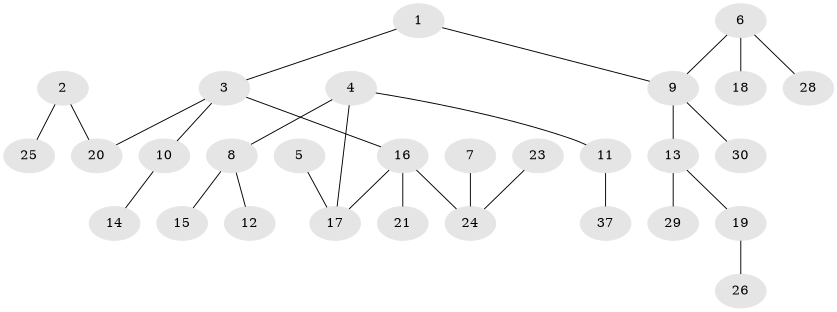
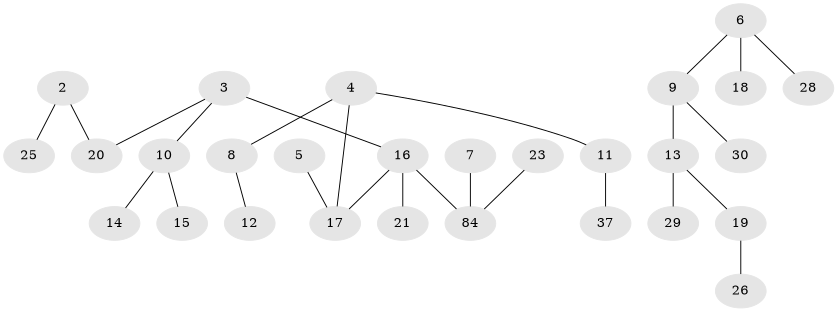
  graph {
    node [color=gray90 style=filled]
    edge [weight=1.0]
-   1
    3
    9
    20
    10
    16
    13
    30
    2
    25
    14
    17
-   24
+   24 [label=84]
    21
    4
    8
    11
    12
    15
    n20 [label=37]
    5
    6
    18
    28
    7
    19
    29
    26
    23
-   1 -- 3
-   1 -- 9
    3 -- 20
    3 -- 10
    3 -- 16
    9 -- 13
    9 -- 30
    10 -- 14
    16 -- 17
    16 -- 24
    16 -- 21
    13 -- 19
    13 -- 29
    2 -- 20
    2 -- 25
    4 -- 17
    4 -- 8
    4 -- 11
    8 -- 12
-   8 -- 15
+   10 -- 15
    11 -- n20
    5 -- 17
    6 -- 9
    6 -- 18
    6 -- 28
    7 -- 24
    19 -- 26
    23 -- 24
  }
